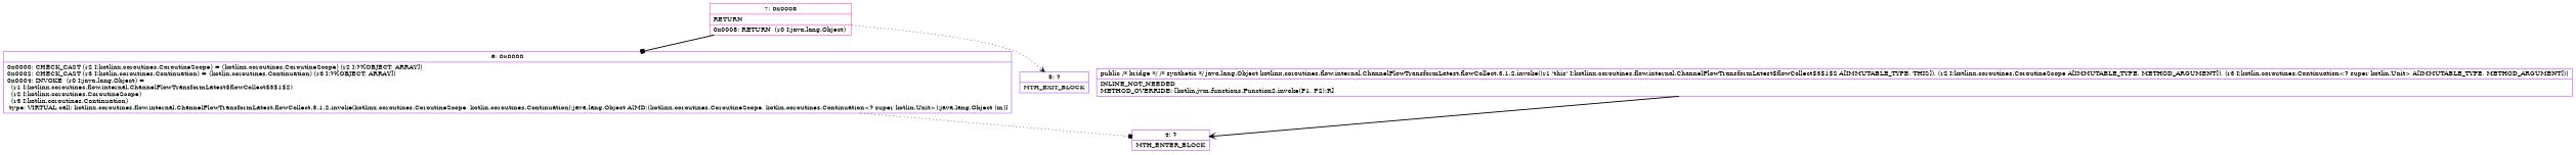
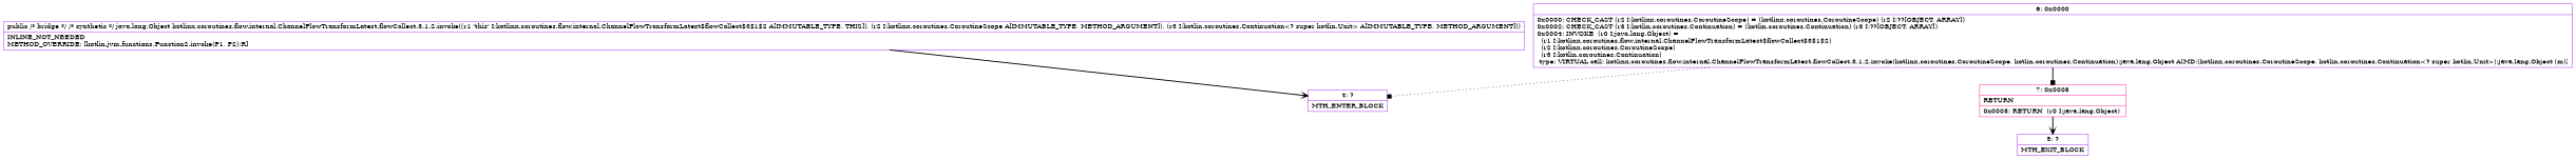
  digraph {
    node [color=purple shape=record]
    edge [arrowhead=box style=dotted]
    n1 [label="{4\:\ ?|MTH_ENTER_BLOCK\l}"]
    n2 [label="{6\:\ 0x0000|0x0000: CHECK_CAST (r2 I:kotlinx.coroutines.CoroutineScope) = (kotlinx.coroutines.CoroutineScope) (r2 I:??[OBJECT, ARRAY]) \l0x0002: CHECK_CAST (r3 I:kotlin.coroutines.Continuation) = (kotlin.coroutines.Continuation) (r3 I:??[OBJECT, ARRAY]) \l0x0004: INVOKE  (r0 I:java.lang.Object) = \l  (r1 I:kotlinx.coroutines.flow.internal.ChannelFlowTransformLatest$flowCollect$3$1$2)\l  (r2 I:kotlinx.coroutines.CoroutineScope)\l  (r3 I:kotlin.coroutines.Continuation)\l type: VIRTUAL call: kotlinx.coroutines.flow.internal.ChannelFlowTransformLatest.flowCollect.3.1.2.invoke(kotlinx.coroutines.CoroutineScope, kotlin.coroutines.Continuation):java.lang.Object A[MD:(kotlinx.coroutines.CoroutineScope, kotlin.coroutines.Continuation\<? super kotlin.Unit\>):java.lang.Object (m)]\l}"]
    n3 [color=deeppink label="{7\:\ 0x0008|RETURN\l|0x0008: RETURN  (r0 I:java.lang.Object) \l}"]
    n4 [label="{5\:\ ?|MTH_EXIT_BLOCK\l}"]
    n5 [label="{public \/* bridge *\/ \/* synthetic *\/ java.lang.Object kotlinx.coroutines.flow.internal.ChannelFlowTransformLatest.flowCollect.3.1.2.invoke((r1 'this' I:kotlinx.coroutines.flow.internal.ChannelFlowTransformLatest$flowCollect$3$1$2 A[IMMUTABLE_TYPE, THIS]), (r2 I:kotlinx.coroutines.CoroutineScope A[IMMUTABLE_TYPE, METHOD_ARGUMENT]), (r3 I:kotlin.coroutines.Continuation\<? super kotlin.Unit\> A[IMMUTABLE_TYPE, METHOD_ARGUMENT]))  | INLINE_NOT_NEEDED\lMETHOD_OVERRIDE: [kotlin.jvm.functions.Function2.invoke(P1, P2):R]\l}"]
    n2 -> n1
-   n3 -> n2 [style=bold]
-   n3 -> n4 [arrowhead=vee]
+   n2 -> n3 [style=bold]
+   n3 -> n4 [arrowhead=vee style=bold]
    n5 -> n1 [arrowhead=vee style=bold]
  }
